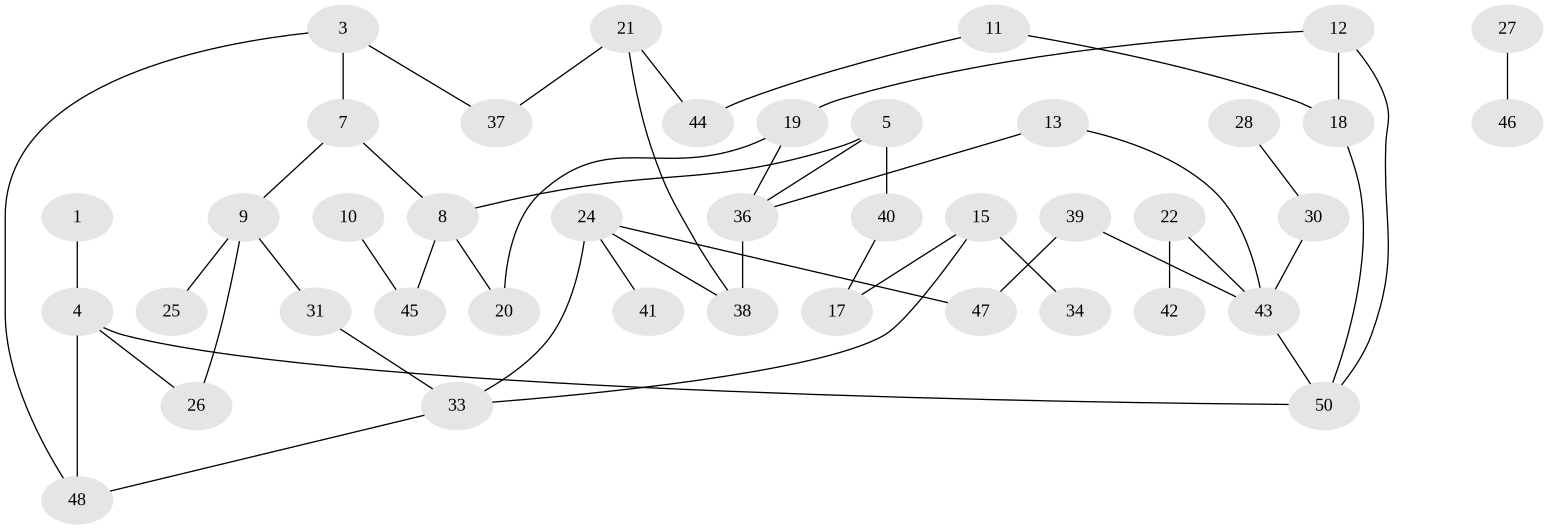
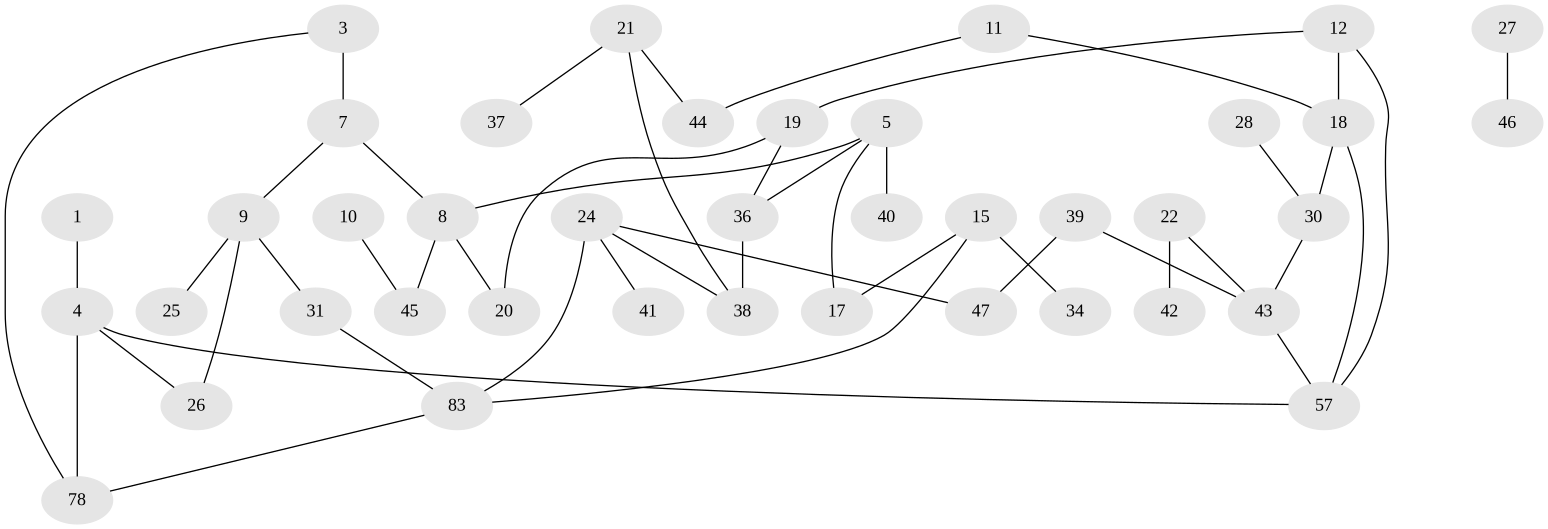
  graph {
    fontname="Liberation Serif"
    node [color=gray90 fontname="Liberation Serif" style=filled]
    edge [fontname="Liberation Serif" weight=1.0]
    1
    4
-   48
+   48 [label=78]
    26
-   50
-   13
+   50 [label=57]
    36
    43
    24
-   33
+   33 [label=83]
    38
    41
    47
    3
    7
    37
    8
    9
    5
    17
    40
    20
    45
    25
    31
    10
    11
    18
    44
    30
    12
    19
    27
    46
    15
    34
    21
    22
    42
    28
    39
    1 -- 4
    4 -- 48
    4 -- 26
    4 -- 50
-   13 -- 36
-   13 -- 43
    36 -- 38
    43 -- 50
    24 -- 33
    24 -- 38
    24 -- 41
    24 -- 47
    33 -- 48
    3 -- 48
    3 -- 7
-   3 -- 37
    7 -- 8
    7 -- 9
    8 -- 20
    8 -- 45
    9 -- 26
    9 -- 25
    9 -- 31
    5 -- 36
    5 -- 8
-   40 -- 17
+   5 -- 17
    5 -- 40
    31 -- 33
    10 -- 45
    11 -- 18
    11 -- 44
    18 -- 50
+   18 -- 30
    30 -- 43
    12 -- 50
    12 -- 18
    12 -- 19
    19 -- 36
    19 -- 20
    27 -- 46
    15 -- 33
    15 -- 17
    15 -- 34
    21 -- 38
    21 -- 37
    21 -- 44
    22 -- 43
    22 -- 42
    28 -- 30
    39 -- 43
    39 -- 47
  }
